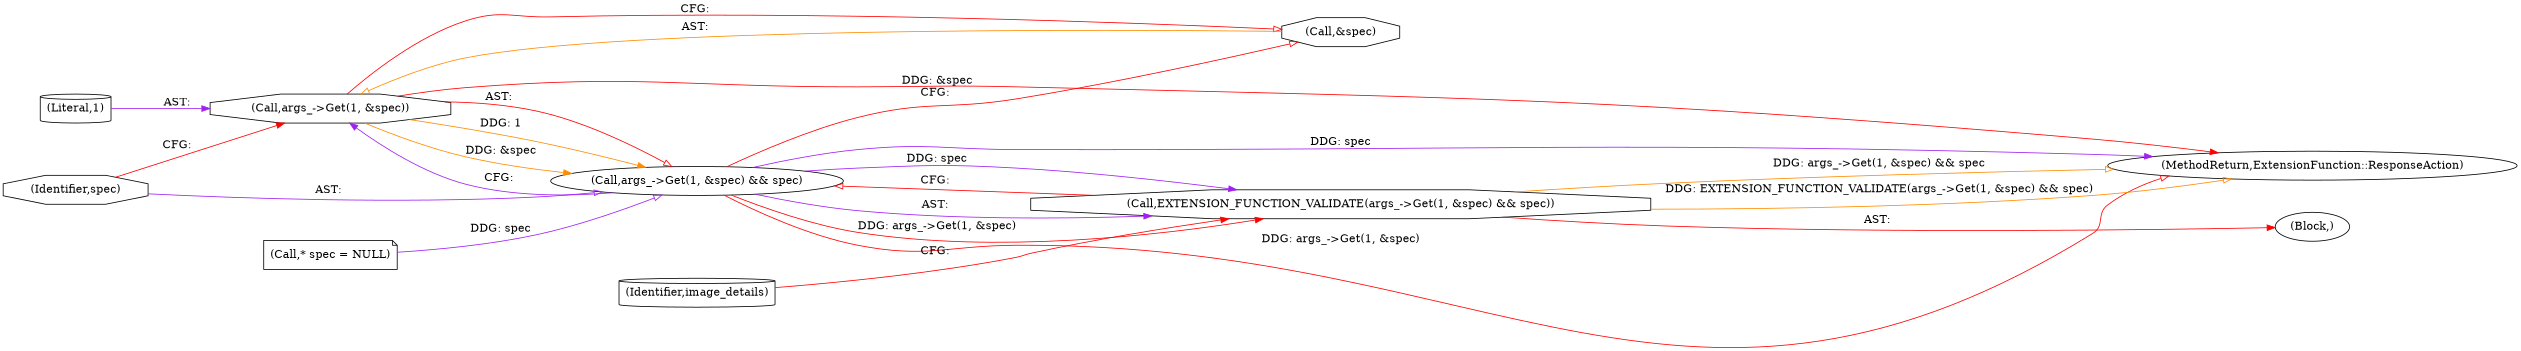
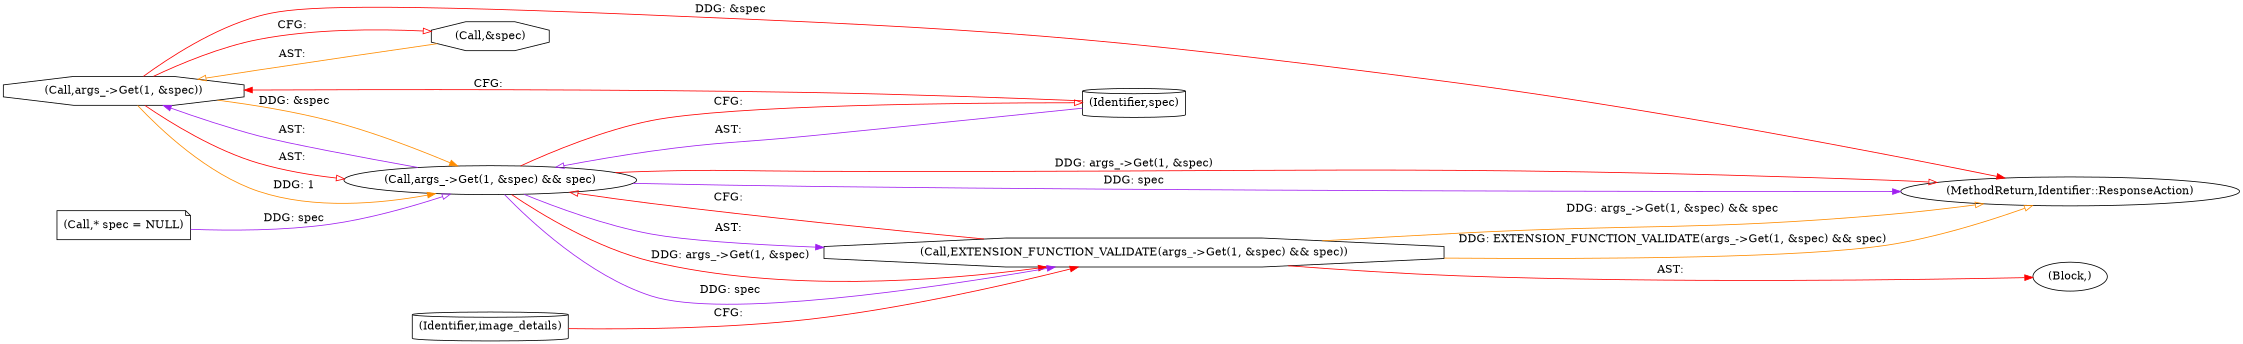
  digraph {
    rankdir=LR
    node [shape=octagon]
    edge [arrowhead=normal color=red]
    n1 [label="(Call,args_->Get(1, &spec))"]
    n2 [label="(Call,args_->Get(1, &spec) && spec)" shape=ellipse]
-   n3 [label="(MethodReturn,ExtensionFunction::ResponseAction)" shape=ellipse]
+   n3 [label="(MethodReturn,Identifier::ResponseAction)" shape=ellipse]
    n4 [label="(Call,&spec)"]
    n5 [label="(Call,EXTENSION_FUNCTION_VALIDATE(args_->Get(1, &spec) && spec))"]
-   n6 [label="(Identifier,spec)"]
+   n6 [label="(Identifier,spec)" shape=cylinder]
    n7 [label="(Block,)" shape=ellipse]
-   n8 [label="(Literal,1)" shape=cylinder]
    n9 [label="(Identifier,image_details)" shape=cylinder]
    n10 [label="(Call,* spec = NULL)" shape=note]
    n1 -> n2 [arrowhead=onormal label="AST: "]
    n1 -> n2 [color=darkorange label="DDG: 1"]
    n1 -> n2 [color=darkorange label="DDG: &spec"]
    n1 -> n3 [label="DDG: &spec"]
    n1 -> n4 [arrowhead=onormal label="CFG: "]
-   n2 -> n1 [color=purple label="CFG: "]
+   n2 -> n1 [color=purple label="AST: "]
    n2 -> n3 [arrowhead=onormal label="DDG: args_->Get(1, &spec)"]
    n2 -> n3 [color=purple label="DDG: spec"]
    n2 -> n5 [color=purple label="AST: "]
    n2 -> n5 [label="DDG: args_->Get(1, &spec)"]
    n2 -> n5 [color=purple label="DDG: spec"]
-   n2 -> n4 [arrowhead=onormal label="CFG: "]
+   n2 -> n6 [arrowhead=onormal label="CFG: "]
    n4 -> n1 [arrowhead=onormal color=darkorange label="AST: "]
    n5 -> n2 [arrowhead=onormal label="CFG: "]
    n5 -> n3 [arrowhead=onormal color=darkorange label="DDG: EXTENSION_FUNCTION_VALIDATE(args_->Get(1, &spec) && spec)"]
    n5 -> n3 [arrowhead=onormal color=darkorange label="DDG: args_->Get(1, &spec) && spec"]
    n5 -> n7 [label="AST: "]
    n6 -> n1 [label="CFG: "]
    n6 -> n2 [arrowhead=onormal color=purple label="AST: "]
-   n8 -> n1 [color=purple label="AST: "]
    n9 -> n5 [label="CFG: "]
    n10 -> n2 [arrowhead=onormal color=purple label="DDG: spec"]
  }
